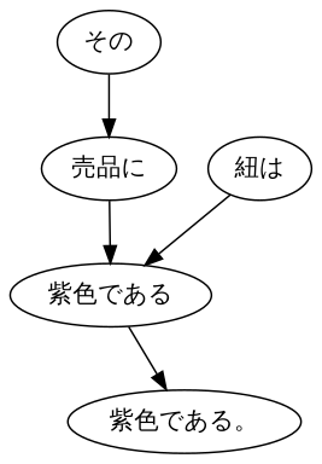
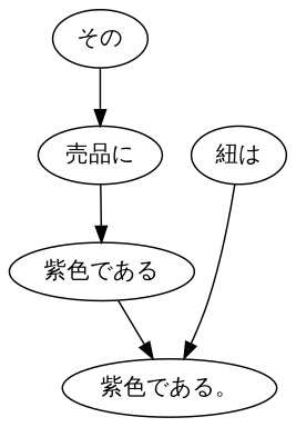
  digraph {
    n1 [label="その"]
    n2 [label="売品に"]
    n3 [label="紐は"]
    n4 [label="紫色である。"]
    n5 [label="紫色である"]
    n1 -> n2
    n2 -> n5
-   n3 -> n5
+   n3 -> n4
    n5 -> n4
  }
